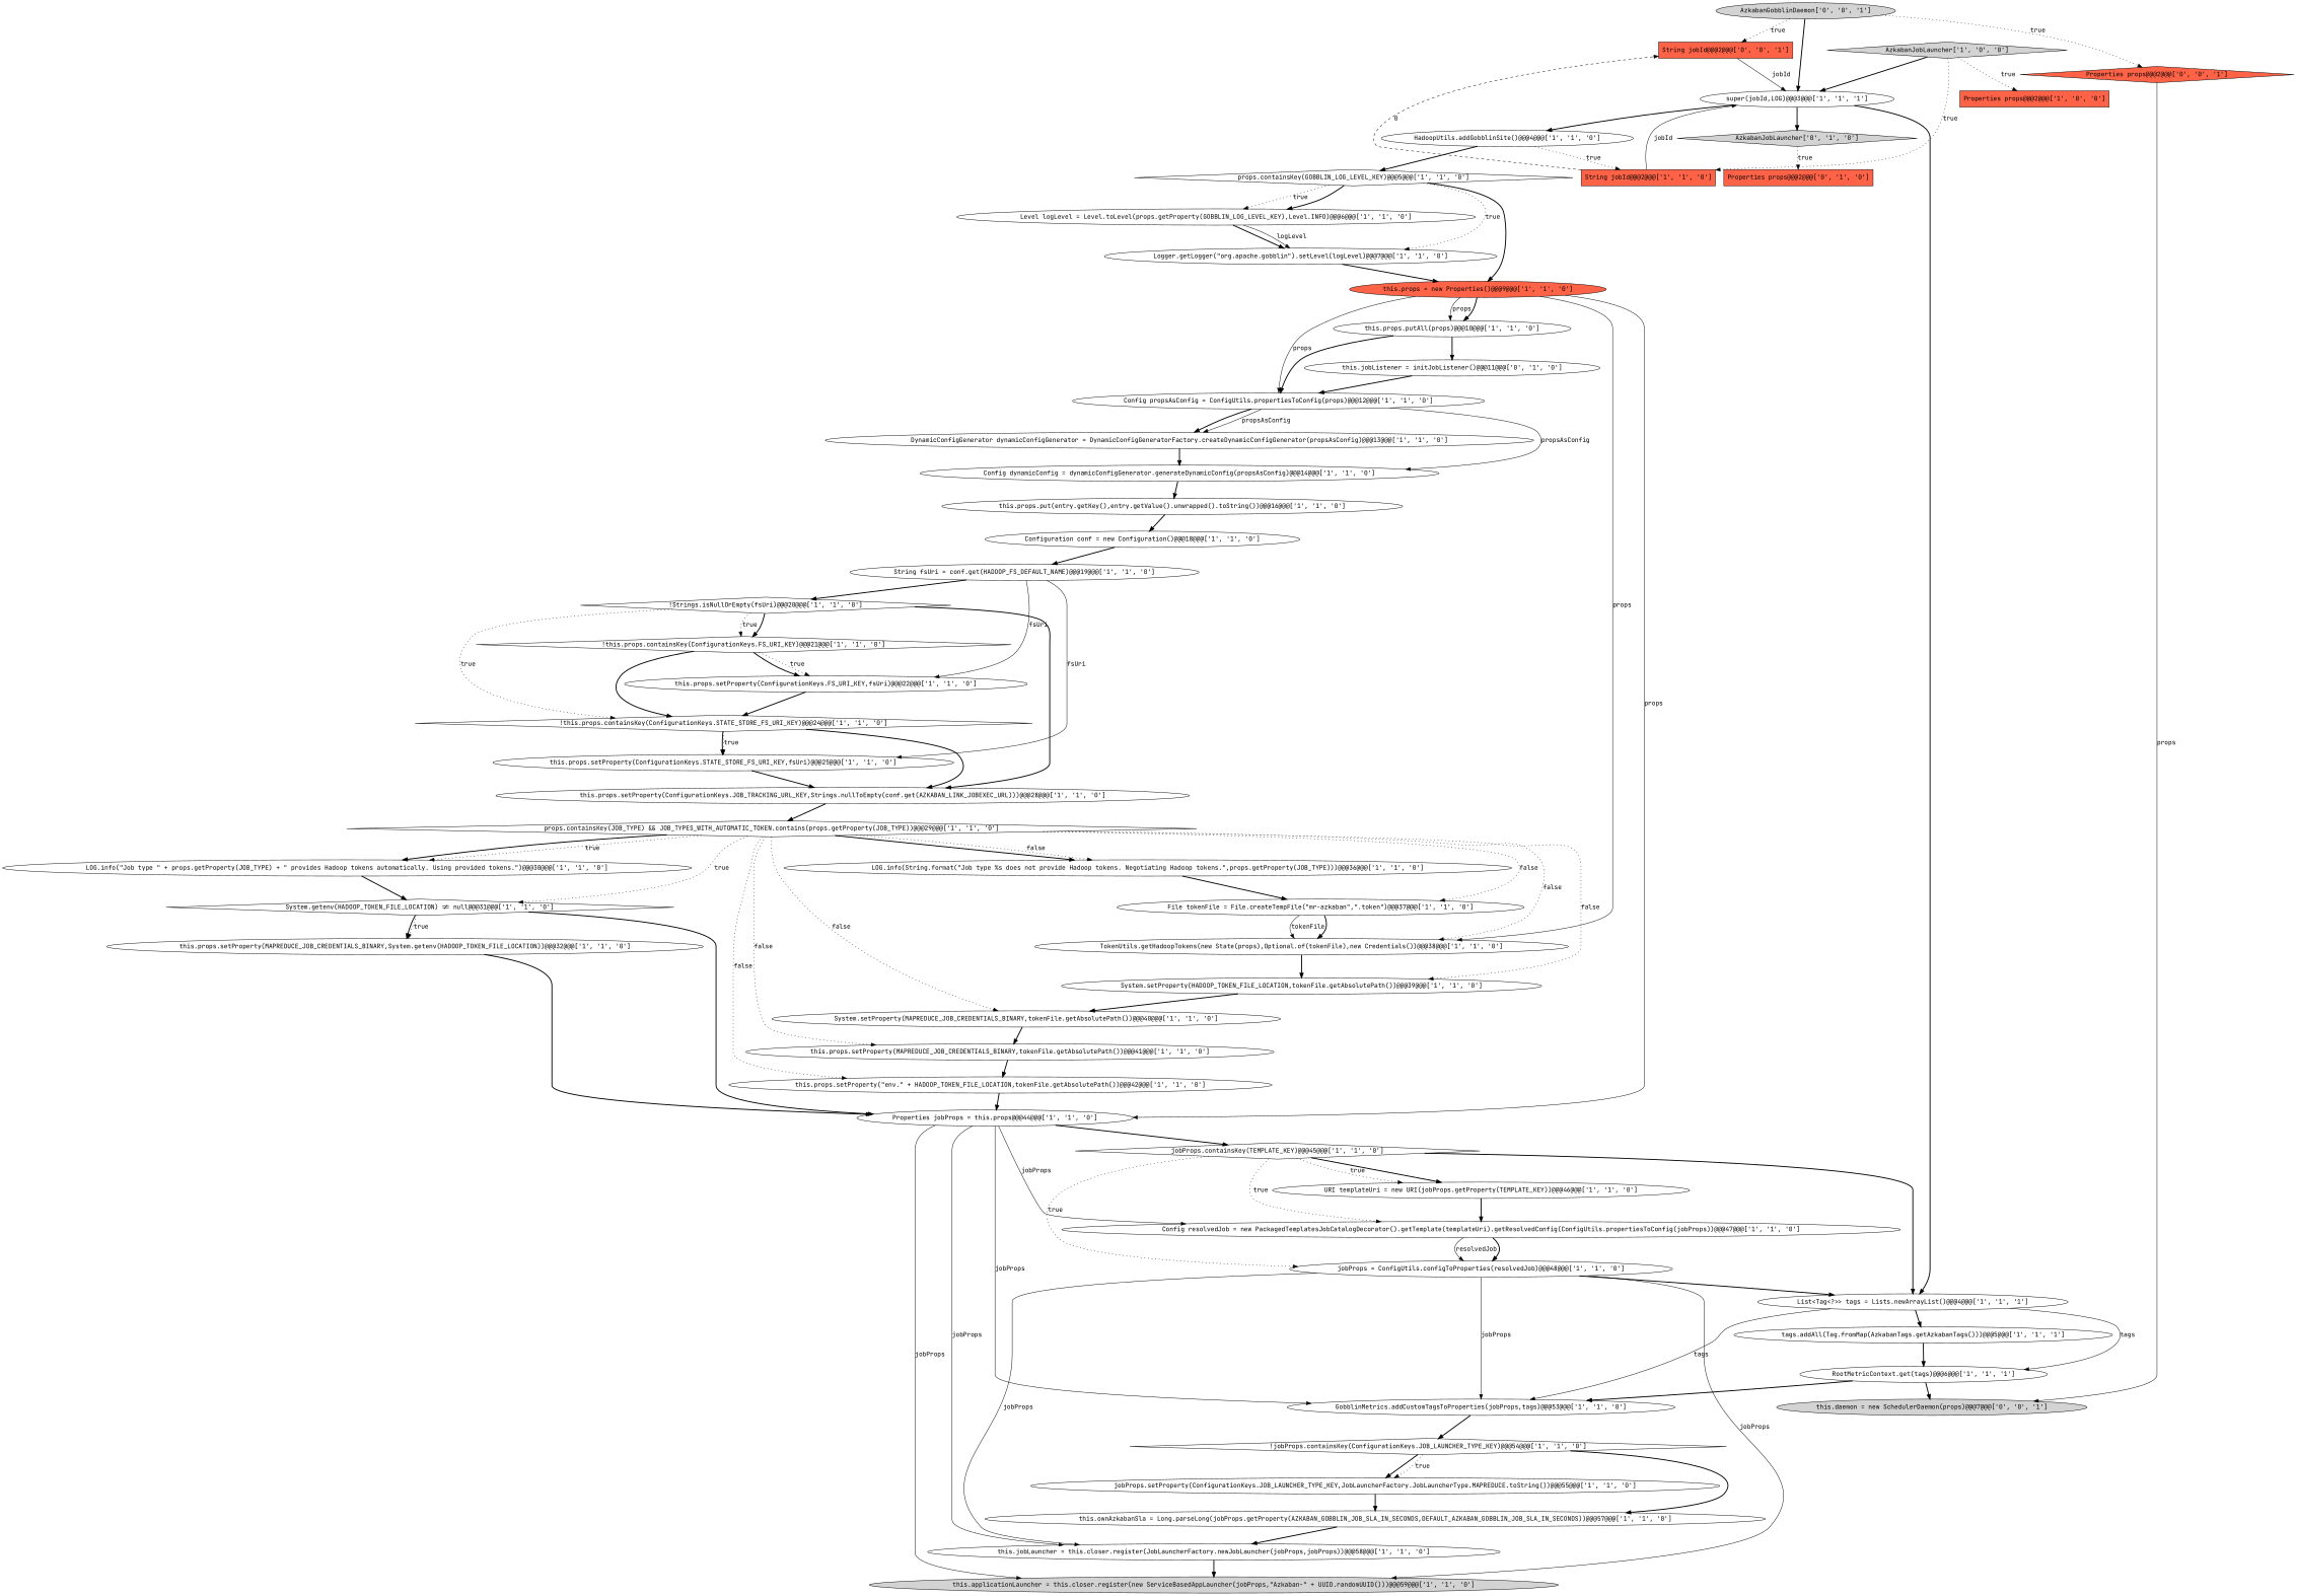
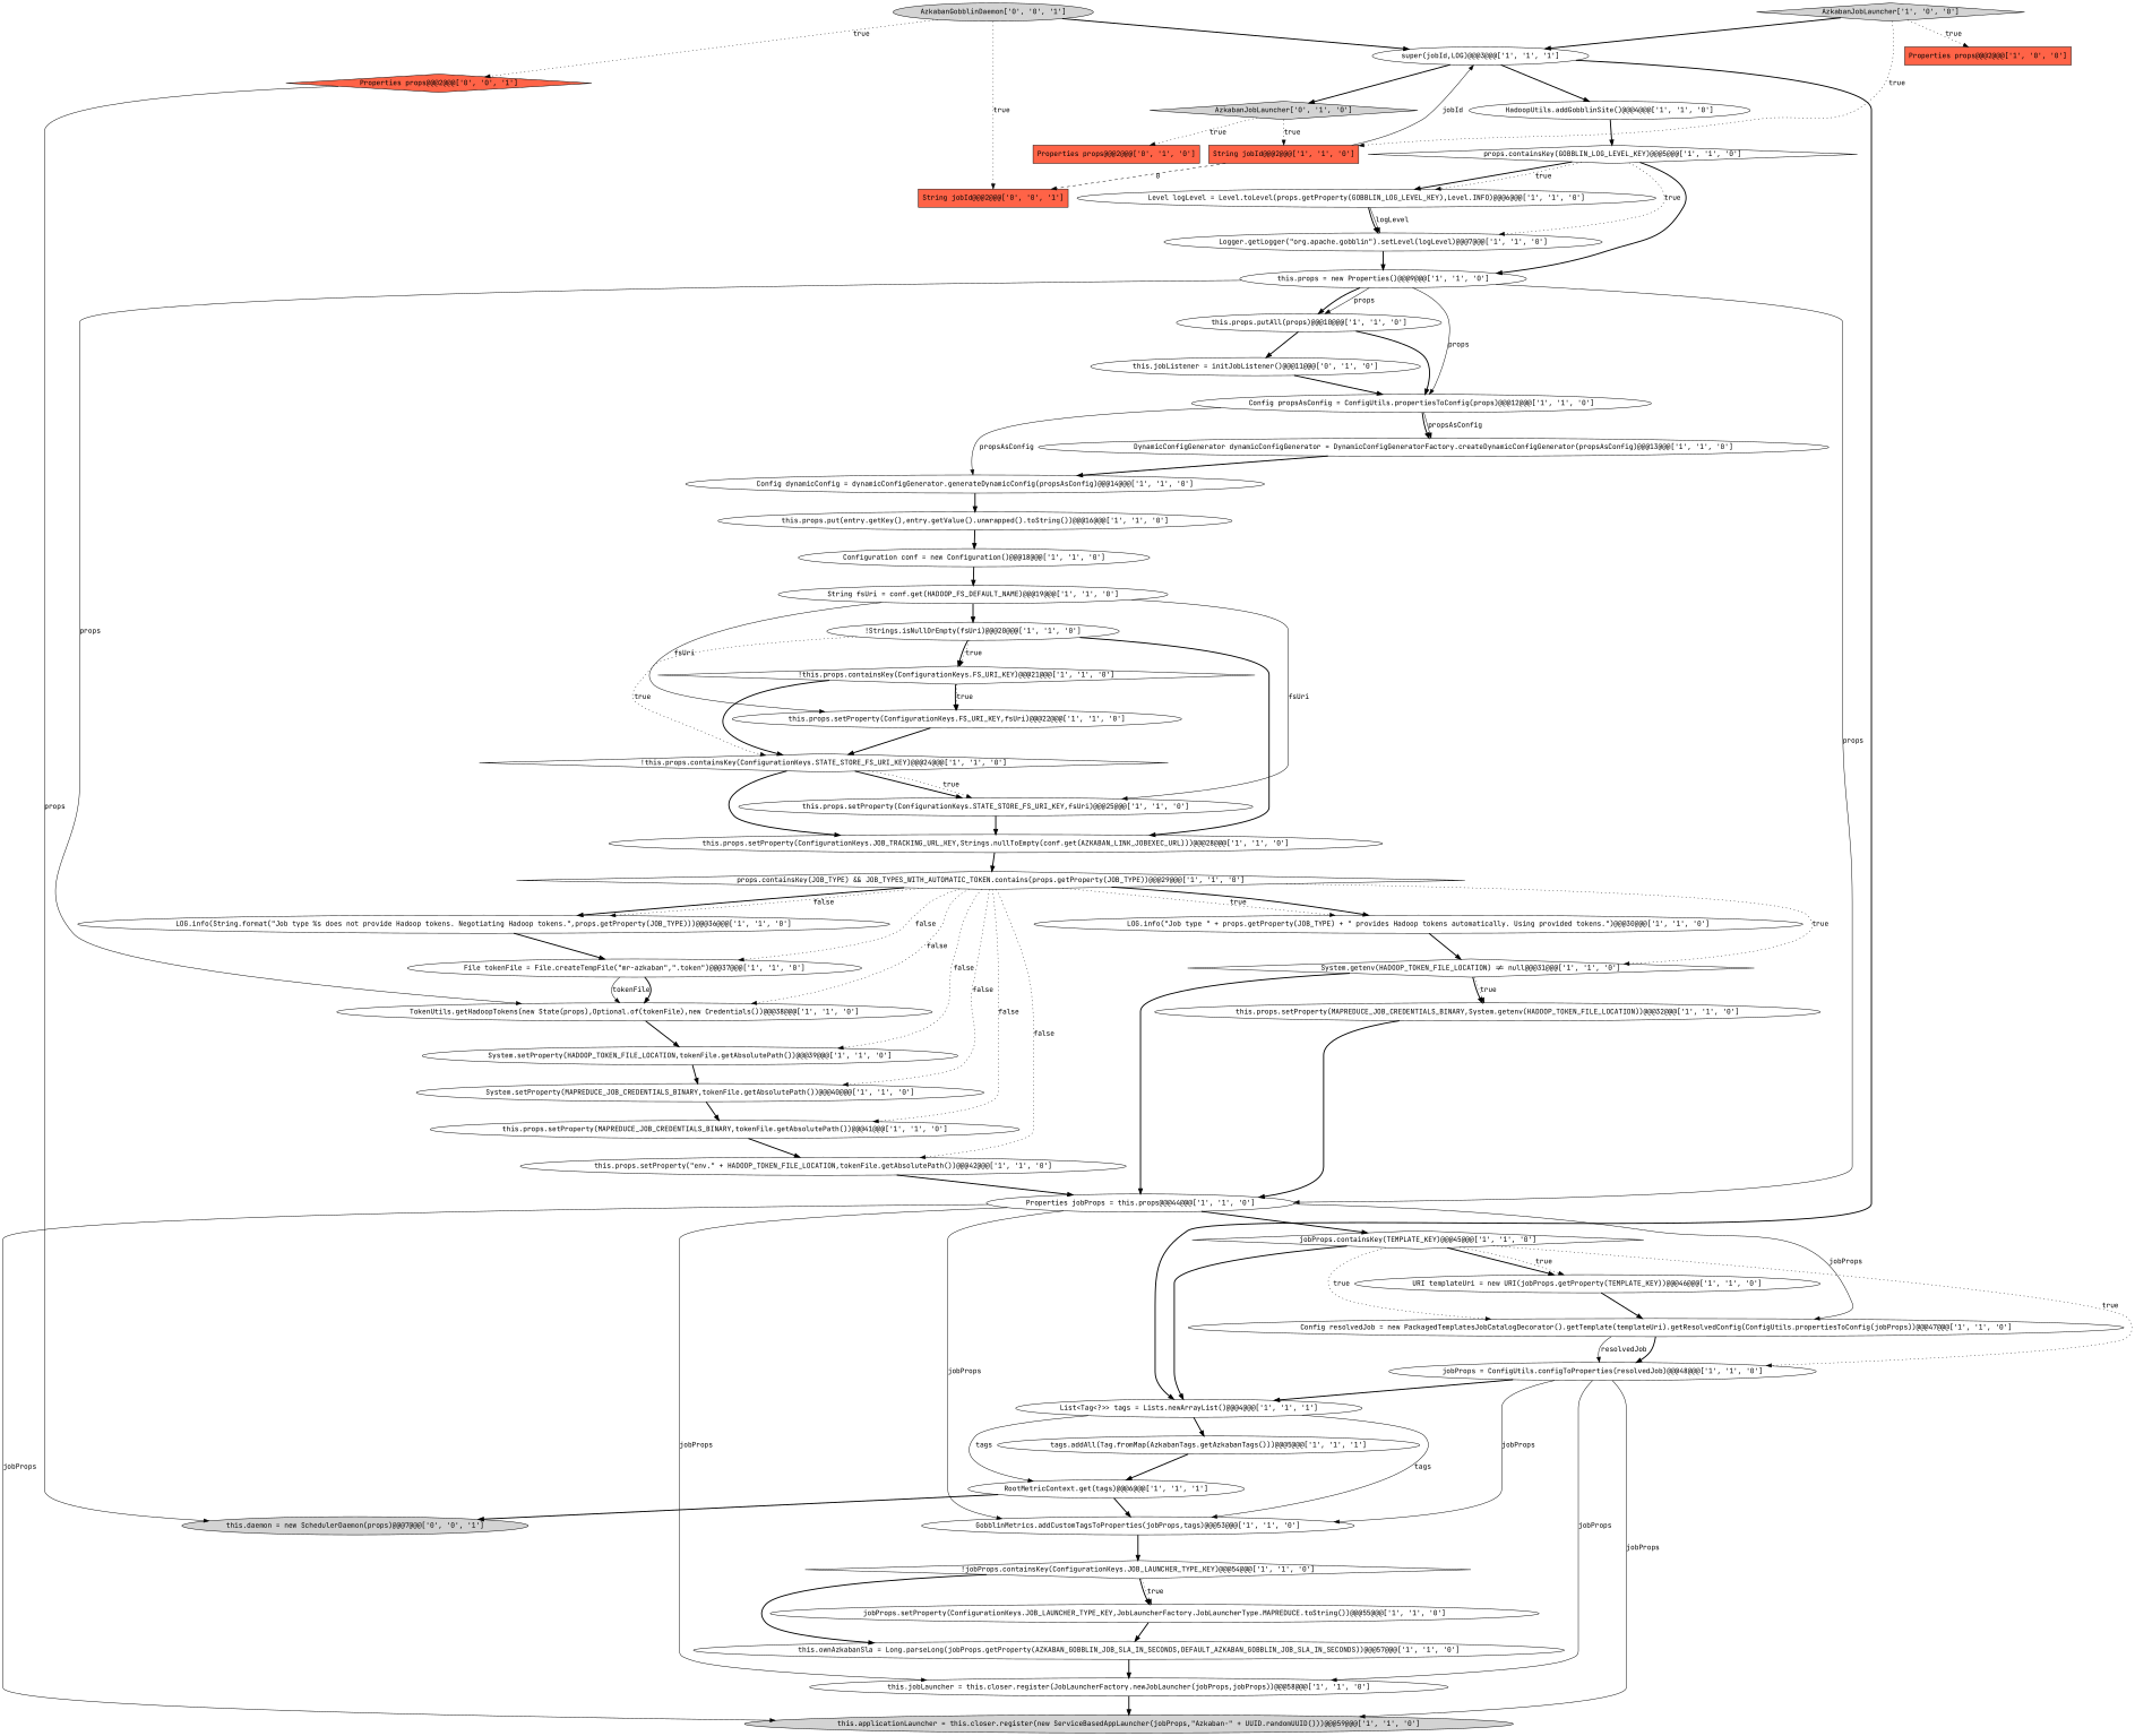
  digraph {
    fontname="JetBrains Mono"
    node [fillcolor=white fontname="JetBrains Mono" shape=ellipse style=filled]
    edge [fontname="JetBrains Mono" style=bold]
    n1 [label="this.props.setProperty(ConfigurationKeys.JOB_TRACKING_URL_KEY,Strings.nullToEmpty(conf.get(AZKABAN_LINK_JOBEXEC_URL)))@@@28@@@['1', '1', '0']"]
    n2 [label="props.containsKey(JOB_TYPE) && JOB_TYPES_WITH_AUTOMATIC_TOKEN.contains(props.getProperty(JOB_TYPE))@@@29@@@['1', '1', '0']" shape=diamond]
    n3 [label="TokenUtils.getHadoopTokens(new State(props),Optional.of(tokenFile),new Credentials())@@@38@@@['1', '1', '0']"]
    n4 [label="System.setProperty(MAPREDUCE_JOB_CREDENTIALS_BINARY,tokenFile.getAbsolutePath())@@@40@@@['1', '1', '0']"]
    n5 [label="this.props.setProperty(MAPREDUCE_JOB_CREDENTIALS_BINARY,tokenFile.getAbsolutePath())@@@41@@@['1', '1', '0']"]
    n6 [label="LOG.info(String.format(\"Job type %s does not provide Hadoop tokens. Negotiating Hadoop tokens.\",props.getProperty(JOB_TYPE)))@@@36@@@['1', '1', '0']"]
    n7 [label="System.getenv(HADOOP_TOKEN_FILE_LOCATION) != null@@@31@@@['1', '1', '0']" shape=diamond]
    n8 [label="File tokenFile = File.createTempFile(\"mr-azkaban\",\".token\")@@@37@@@['1', '1', '0']"]
    n9 [label="LOG.info(\"Job type \" + props.getProperty(JOB_TYPE) + \" provides Hadoop tokens automatically. Using provided tokens.\")@@@30@@@['1', '1', '0']"]
    n10 [label="System.setProperty(HADOOP_TOKEN_FILE_LOCATION,tokenFile.getAbsolutePath())@@@39@@@['1', '1', '0']"]
    n11 [label="this.props.setProperty(\"env.\" + HADOOP_TOKEN_FILE_LOCATION,tokenFile.getAbsolutePath())@@@42@@@['1', '1', '0']"]
    n12 [label="URI templateUri = new URI(jobProps.getProperty(TEMPLATE_KEY))@@@46@@@['1', '1', '0']"]
    n13 [label="Config resolvedJob = new PackagedTemplatesJobCatalogDecorator().getTemplate(templateUri).getResolvedConfig(ConfigUtils.propertiesToConfig(jobProps))@@@47@@@['1', '1', '0']"]
    n14 [label="jobProps = ConfigUtils.configToProperties(resolvedJob)@@@48@@@['1', '1', '0']"]
    n15 [label="this.props.setProperty(MAPREDUCE_JOB_CREDENTIALS_BINARY,System.getenv(HADOOP_TOKEN_FILE_LOCATION))@@@32@@@['1', '1', '0']"]
    n16 [label="Properties jobProps = this.props@@@44@@@['1', '1', '0']"]
    n17 [label="this.props.put(entry.getKey(),entry.getValue().unwrapped().toString())@@@16@@@['1', '1', '0']"]
    n18 [label="Configuration conf = new Configuration()@@@18@@@['1', '1', '0']"]
    n19 [label="String fsUri = conf.get(HADOOP_FS_DEFAULT_NAME)@@@19@@@['1', '1', '0']"]
    n20 [fillcolor=tomato label="String jobId@@@2@@@['0', '0', '1']" shape=box]
    n21 [label="super(jobId,LOG)@@@3@@@['1', '1', '1']"]
    n22 [label="List<Tag<?>> tags = Lists.newArrayList()@@@4@@@['1', '1', '1']"]
    n23 [fillcolor=lightgray label="AzkabanJobLauncher['0', '1', '0']" shape=diamond]
    n24 [label="HadoopUtils.addGobblinSite()@@@4@@@['1', '1', '0']"]
    n25 [label="jobProps.containsKey(TEMPLATE_KEY)@@@45@@@['1', '1', '0']" shape=diamond]
    n26 [label="tags.addAll(Tag.fromMap(AzkabanTags.getAzkabanTags()))@@@5@@@['1', '1', '1']"]
    n27 [label="RootMetricContext.get(tags)@@@6@@@['1', '1', '1']"]
    n28 [label="GobblinMetrics.addCustomTagsToProperties(jobProps,tags)@@@53@@@['1', '1', '0']"]
    n29 [label="this.jobLauncher = this.closer.register(JobLauncherFactory.newJobLauncher(jobProps,jobProps))@@@58@@@['1', '1', '0']"]
    n30 [fillcolor=lightgray label="this.applicationLauncher = this.closer.register(new ServiceBasedAppLauncher(jobProps,\"Azkaban-\" + UUID.randomUUID()))@@@59@@@['1', '1', '0']"]
    n31 [fillcolor=lightgray label="AzkabanJobLauncher['1', '0', '0']" shape=diamond]
    n32 [fillcolor=tomato label="String jobId@@@2@@@['1', '1', '0']" shape=box]
    n33 [fillcolor=tomato label="Properties props@@@2@@@['1', '0', '0']" shape=box]
    n34 [label="this.props.setProperty(ConfigurationKeys.FS_URI_KEY,fsUri)@@@22@@@['1', '1', '0']"]
    n35 [label="!this.props.containsKey(ConfigurationKeys.STATE_STORE_FS_URI_KEY)@@@24@@@['1', '1', '0']" shape=diamond]
    n36 [label="this.props.setProperty(ConfigurationKeys.STATE_STORE_FS_URI_KEY,fsUri)@@@25@@@['1', '1', '0']"]
    n37 [label="!jobProps.containsKey(ConfigurationKeys.JOB_LAUNCHER_TYPE_KEY)@@@54@@@['1', '1', '0']" shape=diamond]
    n38 [label="jobProps.setProperty(ConfigurationKeys.JOB_LAUNCHER_TYPE_KEY,JobLauncherFactory.JobLauncherType.MAPREDUCE.toString())@@@55@@@['1', '1', '0']"]
    n39 [label="this.ownAzkabanSla = Long.parseLong(jobProps.getProperty(AZKABAN_GOBBLIN_JOB_SLA_IN_SECONDS,DEFAULT_AZKABAN_GOBBLIN_JOB_SLA_IN_SECONDS))@@@57@@@['1', '1', '0']"]
    n40 [label="Level logLevel = Level.toLevel(props.getProperty(GOBBLIN_LOG_LEVEL_KEY),Level.INFO)@@@6@@@['1', '1', '0']"]
    n41 [label="Logger.getLogger(\"org.apache.gobblin\").setLevel(logLevel)@@@7@@@['1', '1', '0']"]
-   n42 [fillcolor=tomato label="this.props = new Properties()@@@9@@@['1', '1', '0']"]
+   n42 [label="this.props = new Properties()@@@9@@@['1', '1', '0']"]
    n43 [label="this.jobListener = initJobListener()@@@11@@@['0', '1', '0']"]
    n44 [label="Config propsAsConfig = ConfigUtils.propertiesToConfig(props)@@@12@@@['1', '1', '0']"]
    n45 [label="Config dynamicConfig = dynamicConfigGenerator.generateDynamicConfig(propsAsConfig)@@@14@@@['1', '1', '0']"]
    n46 [label="DynamicConfigGenerator dynamicConfigGenerator = DynamicConfigGeneratorFactory.createDynamicConfigGenerator(propsAsConfig)@@@13@@@['1', '1', '0']"]
    n47 [fillcolor=lightgray label="AzkabanGobblinDaemon['0', '0', '1']"]
    n48 [fillcolor=tomato label="Properties props@@@2@@@['0', '0', '1']" shape=diamond]
    n49 [fillcolor=lightgray label="this.daemon = new SchedulerDaemon(props)@@@7@@@['0', '0', '1']"]
    n50 [fillcolor=tomato label="Properties props@@@2@@@['0', '1', '0']" shape=box]
    n51 [label="!this.props.containsKey(ConfigurationKeys.FS_URI_KEY)@@@21@@@['1', '1', '0']" shape=diamond]
-   n52 [label="!Strings.isNullOrEmpty(fsUri)@@@20@@@['1', '1', '0']" shape=diamond]
+   n52 [label="!Strings.isNullOrEmpty(fsUri)@@@20@@@['1', '1', '0']"]
    n53 [label="props.containsKey(GOBBLIN_LOG_LEVEL_KEY)@@@5@@@['1', '1', '0']" shape=diamond]
    n54 [label="this.props.putAll(props)@@@10@@@['1', '1', '0']"]
    n1 -> n2
    n2 -> n3 [label=false style=dotted]
    n2 -> n4 [label=false style=dotted]
    n2 -> n5 [label=false style=dotted]
    n2 -> n6
    n2 -> n6 [label=false style=dotted]
    n2 -> n7 [label=true style=dotted]
    n2 -> n8 [label=false style=dotted]
    n2 -> n9 [label=true style=dotted]
    n2 -> n9
    n2 -> n10 [label=false style=dotted]
    n2 -> n11 [label=false style=dotted]
    n3 -> n10
    n4 -> n5
    n5 -> n11
    n6 -> n8
    n7 -> n15
    n7 -> n15 [label=true style=dotted]
    n7 -> n16
    n8 -> n3 [label=tokenFile style=solid]
    n8 -> n3
    n9 -> n7
    n10 -> n4
    n11 -> n16
    n12 -> n13
    n13 -> n14
    n13 -> n14 [label=resolvedJob style=solid]
    n14 -> n22
    n14 -> n28 [label=jobProps style=solid]
    n14 -> n29 [label=jobProps style=solid]
    n14 -> n30 [label=jobProps style=solid]
    n15 -> n16
    n16 -> n13 [label=jobProps style=solid]
    n16 -> n25
    n16 -> n28 [label=jobProps style=solid]
    n16 -> n29 [label=jobProps style=solid]
    n16 -> n30 [label=jobProps style=solid]
    n17 -> n18
    n18 -> n19
    n19 -> n34 [label=fsUri style=solid]
    n19 -> n36 [label=fsUri style=solid]
    n19 -> n52
-   n20 -> n21 [label=jobId style=solid]
    n21 -> n22
    n21 -> n23
    n21 -> n24
    n22 -> n26
    n22 -> n27 [label=tags style=solid]
    n22 -> n28 [label=tags style=solid]
-   n24 -> n32 [label=true style=dotted]
+   n23 -> n32 [label=true style=dotted]
    n23 -> n50 [label=true style=dotted]
    n24 -> n53
    n25 -> n12
    n25 -> n12 [label=true style=dotted]
    n25 -> n13 [label=true style=dotted]
    n25 -> n14 [label=true style=dotted]
    n25 -> n22
    n26 -> n27
    n27 -> n28
    n27 -> n49
    n28 -> n37
    n29 -> n30
    n31 -> n21
    n31 -> n32 [label=true style=dotted]
    n31 -> n33 [label=true style=dotted]
    n32 -> n20 [label=0 style=dashed]
    n32 -> n21 [label=jobId style=solid]
    n34 -> n35
    n35 -> n1
    n35 -> n36
    n35 -> n36 [label=true style=dotted]
    n36 -> n1
    n37 -> n38
    n37 -> n38 [label=true style=dotted]
    n37 -> n39
    n38 -> n39
    n39 -> n29
    n40 -> n41
    n40 -> n41 [label=logLevel style=solid]
    n41 -> n42
    n42 -> n3 [label=props style=solid]
    n42 -> n16 [label=props style=solid]
    n42 -> n44 [label=props style=solid]
    n42 -> n54 [label=props style=solid]
    n42 -> n54
    n43 -> n44
    n44 -> n45 [label=propsAsConfig style=solid]
    n44 -> n46
    n44 -> n46 [label=propsAsConfig style=solid]
    n45 -> n17
    n46 -> n45
    n47 -> n20 [label=true style=dotted]
    n47 -> n21
    n47 -> n48 [label=true style=dotted]
    n48 -> n49 [label=props style=solid]
    n51 -> n34 [label=true style=dotted]
    n51 -> n34
    n51 -> n35
    n52 -> n1
    n52 -> n35 [label=true style=dotted]
    n52 -> n51
    n52 -> n51 [label=true style=dotted]
    n53 -> n40
    n53 -> n40 [label=true style=dotted]
    n53 -> n41 [label=true style=dotted]
    n53 -> n42
    n54 -> n43
    n54 -> n44
  }
